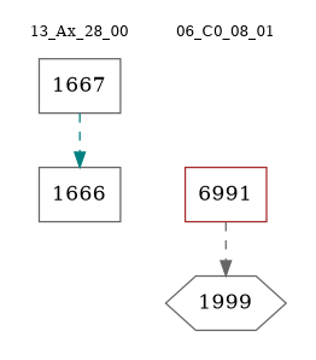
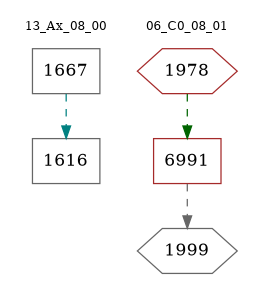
  digraph {
    node [color=gray40 shape=box]
    edge [style=dashed]
    n1 [label=1667]
-   n2 [label=1666]
+   n2 [label=1616]
+   n3 [color=brown label=1978 shape=hexagon]
    n4 [color=brown label=6991]
    n5 [label=1999 shape=hexagon]
    subgraph cluster_1 {
      color=white
      fontsize=10
-     label="13_Ax_28_00"
+     label="13_Ax_08_00"
      n1
      n2
    }
    subgraph cluster_2 {
      color=white
      fontsize=10
      label="06_C0_08_01"
+     n3
      n4
      n5
    }
    n1 -> n2 [color=teal]
+   n3 -> n4 [color=darkgreen]
    n4 -> n5 [color=gray40]
  }
